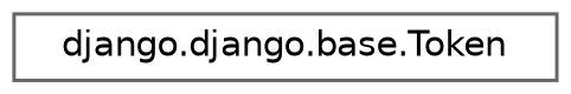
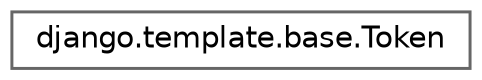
  digraph {
    rankdir=LR
-   n1 [color=grey40 fillcolor=white fontname=Helvetica fontsize=10 height=0.2 label="django.django.base.Token" shape=box style=filled width=0.4]
+   n1 [color=grey40 fillcolor=white fontname=Helvetica fontsize=10 height=0.2 label="django.template.base.Token" shape=box style=filled width=0.4]
  }
